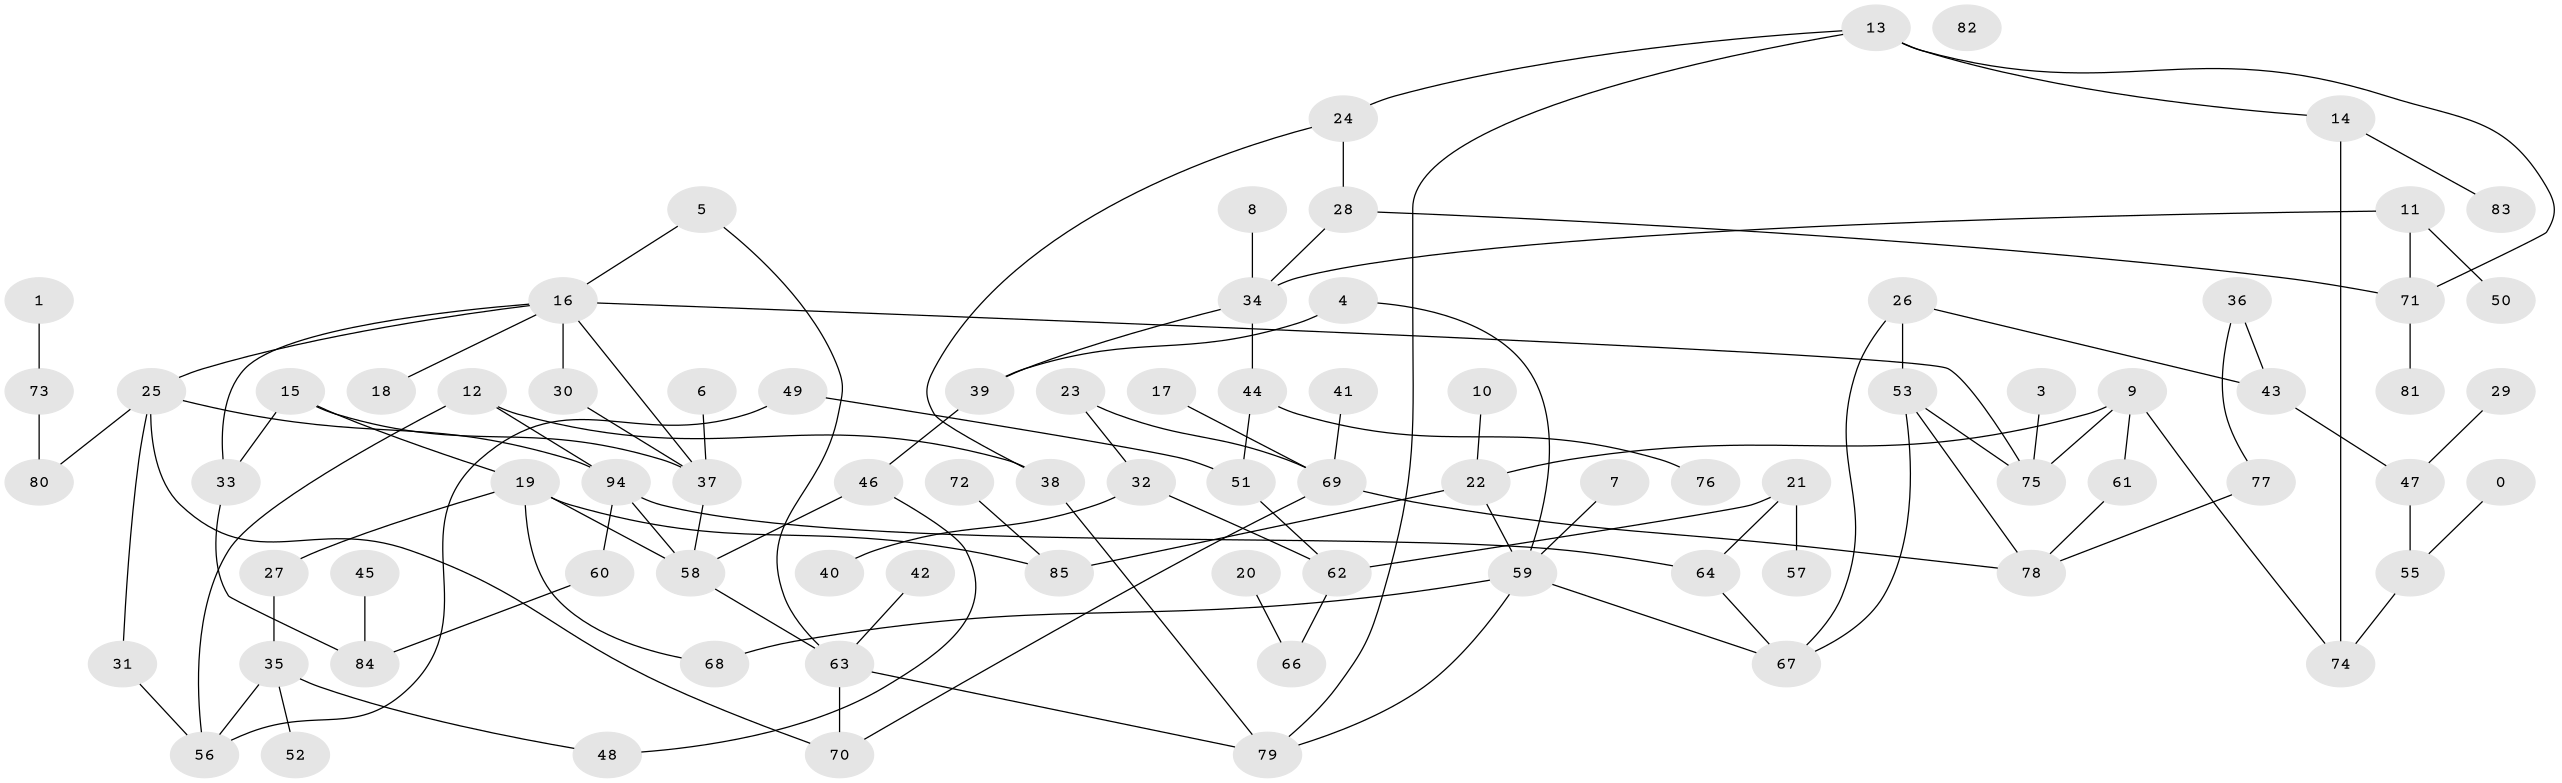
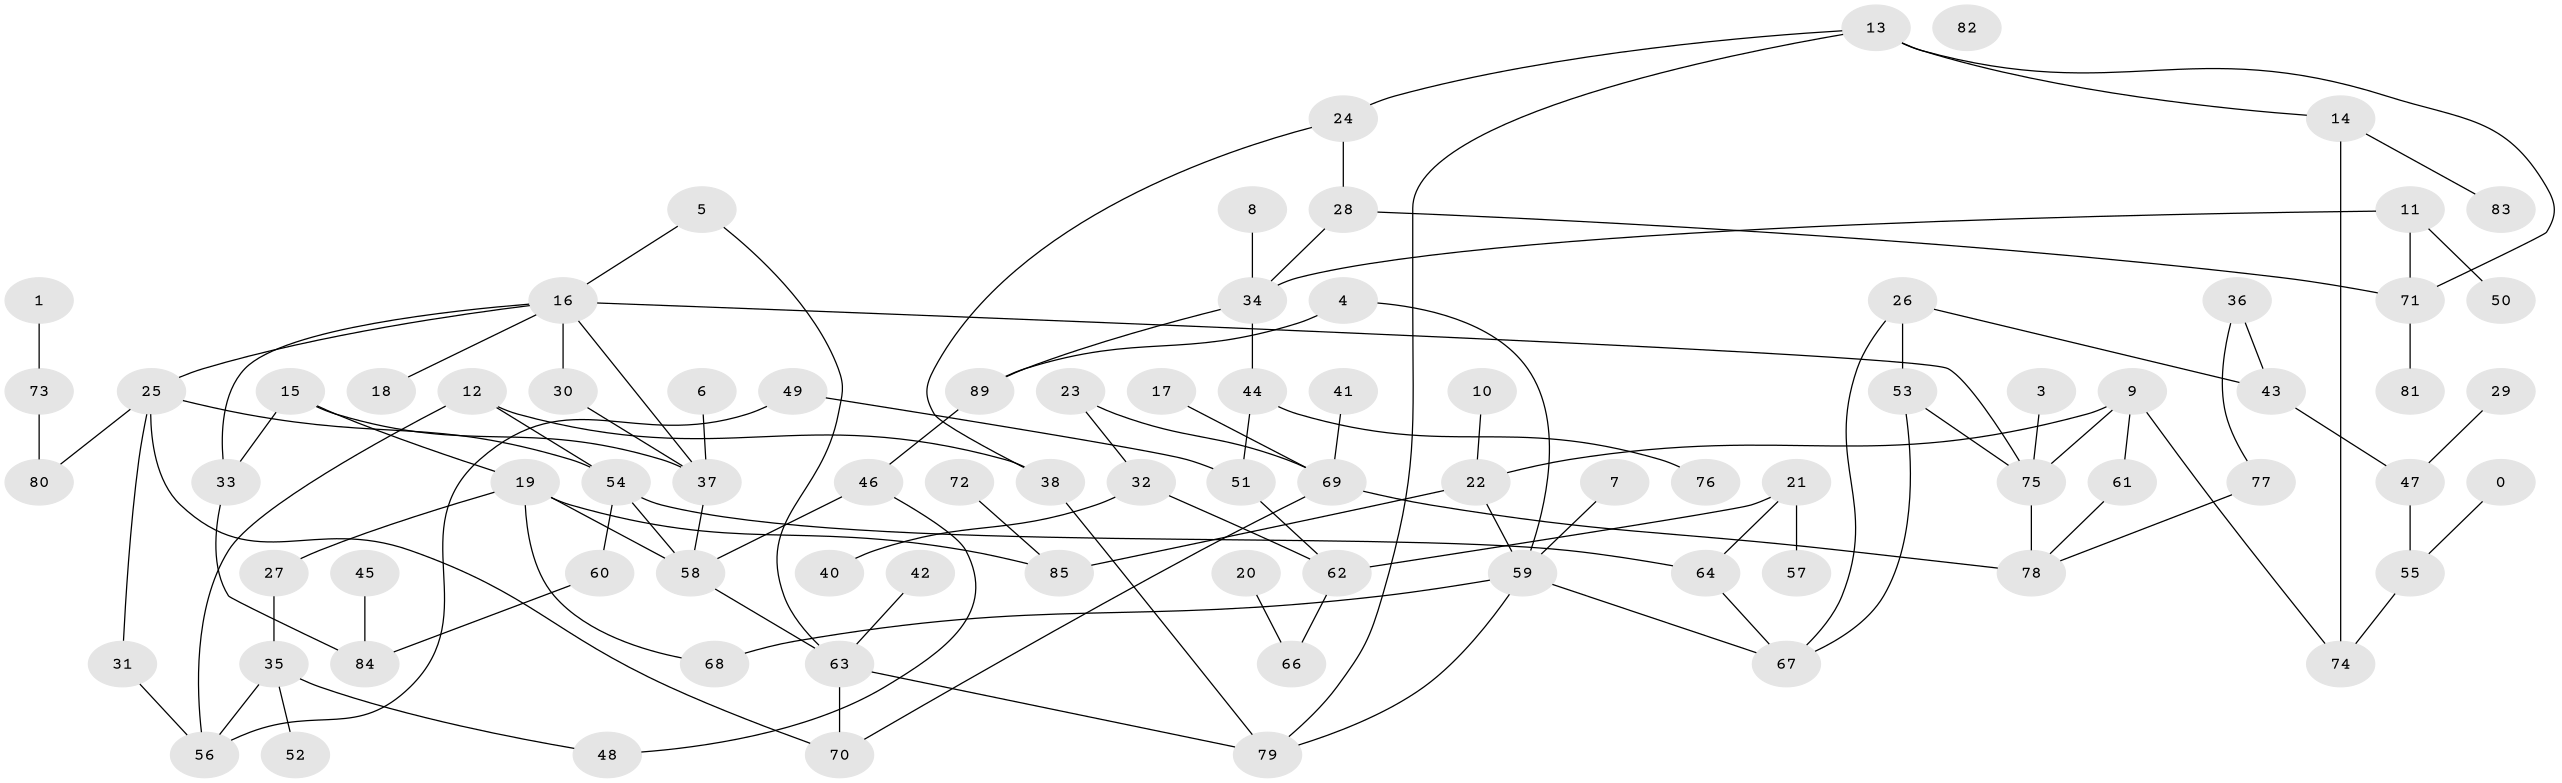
  graph {
    fontname="Courier Prime"
    node [color=gray90 fontname="Courier Prime" style=filled]
    edge [fontname="Courier Prime"]
    1
    73
    80
    n4 [label=0]
    55
    74
    3
    75
    78
    4
-   39
+   39 [label=89]
    59
    46
    79
    68
    67
    5
    16
    63
    37
    33
    18
    25
    30
    70
    6
    58
    7
    8
    34
    44
    9
    22
    61
    85
    10
    11
    50
    71
    81
    12
    38
-   54 [label=94]
+   54
    56
    64
    60
    13
    14
    24
    83
    28
    15
    19
    27
    84
    31
    17
    69
    35
    20
    66
    21
    57
    62
    23
    32
    40
    26
    43
    53
    47
    48
    52
    29
    51
    76
    36
    77
    41
    42
    45
    49
    72
    82
    1 -- 73
    73 -- 80
    n4 -- 55
    55 -- 74
    3 -- 75
-   53 -- 78
+   75 -- 78
    4 -- 39
    4 -- 59
    39 -- 46
    59 -- 79
    59 -- 68
    59 -- 67
    46 -- 58
    46 -- 48
    5 -- 16
    5 -- 63
    16 -- 75
    16 -- 37
    16 -- 33
    16 -- 18
    16 -- 25
    16 -- 30
    63 -- 79
    63 -- 70
    37 -- 58
    33 -- 84
    25 -- 80
    25 -- 70
    25 -- 54
    25 -- 31
    30 -- 37
    6 -- 37
    58 -- 63
    7 -- 59
    8 -- 34
    34 -- 39
    34 -- 44
    44 -- 51
    44 -- 76
    9 -- 74
    9 -- 75
    9 -- 22
    9 -- 61
    22 -- 59
    22 -- 85
    61 -- 78
    10 -- 22
    11 -- 34
    11 -- 50
    11 -- 71
    71 -- 81
    12 -- 38
    12 -- 54
    12 -- 56
    38 -- 79
    54 -- 58
    54 -- 64
    54 -- 60
    64 -- 67
    60 -- 84
    13 -- 79
    13 -- 71
    13 -- 14
    13 -- 24
    14 -- 74
    14 -- 83
    24 -- 38
    24 -- 28
    28 -- 34
    28 -- 71
    15 -- 37
    15 -- 33
    15 -- 19
    19 -- 68
    19 -- 58
    19 -- 85
    19 -- 27
    27 -- 35
    31 -- 56
    17 -- 69
    69 -- 78
    69 -- 70
    35 -- 56
    35 -- 48
    35 -- 52
    20 -- 66
    21 -- 64
    21 -- 57
    21 -- 62
    62 -- 66
    23 -- 69
    23 -- 32
    32 -- 62
    32 -- 40
    26 -- 67
    26 -- 43
    26 -- 53
    43 -- 47
    53 -- 75
    53 -- 67
    47 -- 55
    29 -- 47
    51 -- 62
    36 -- 43
    36 -- 77
    77 -- 78
    41 -- 69
    42 -- 63
    45 -- 84
    49 -- 56
    49 -- 51
    72 -- 85
  }
